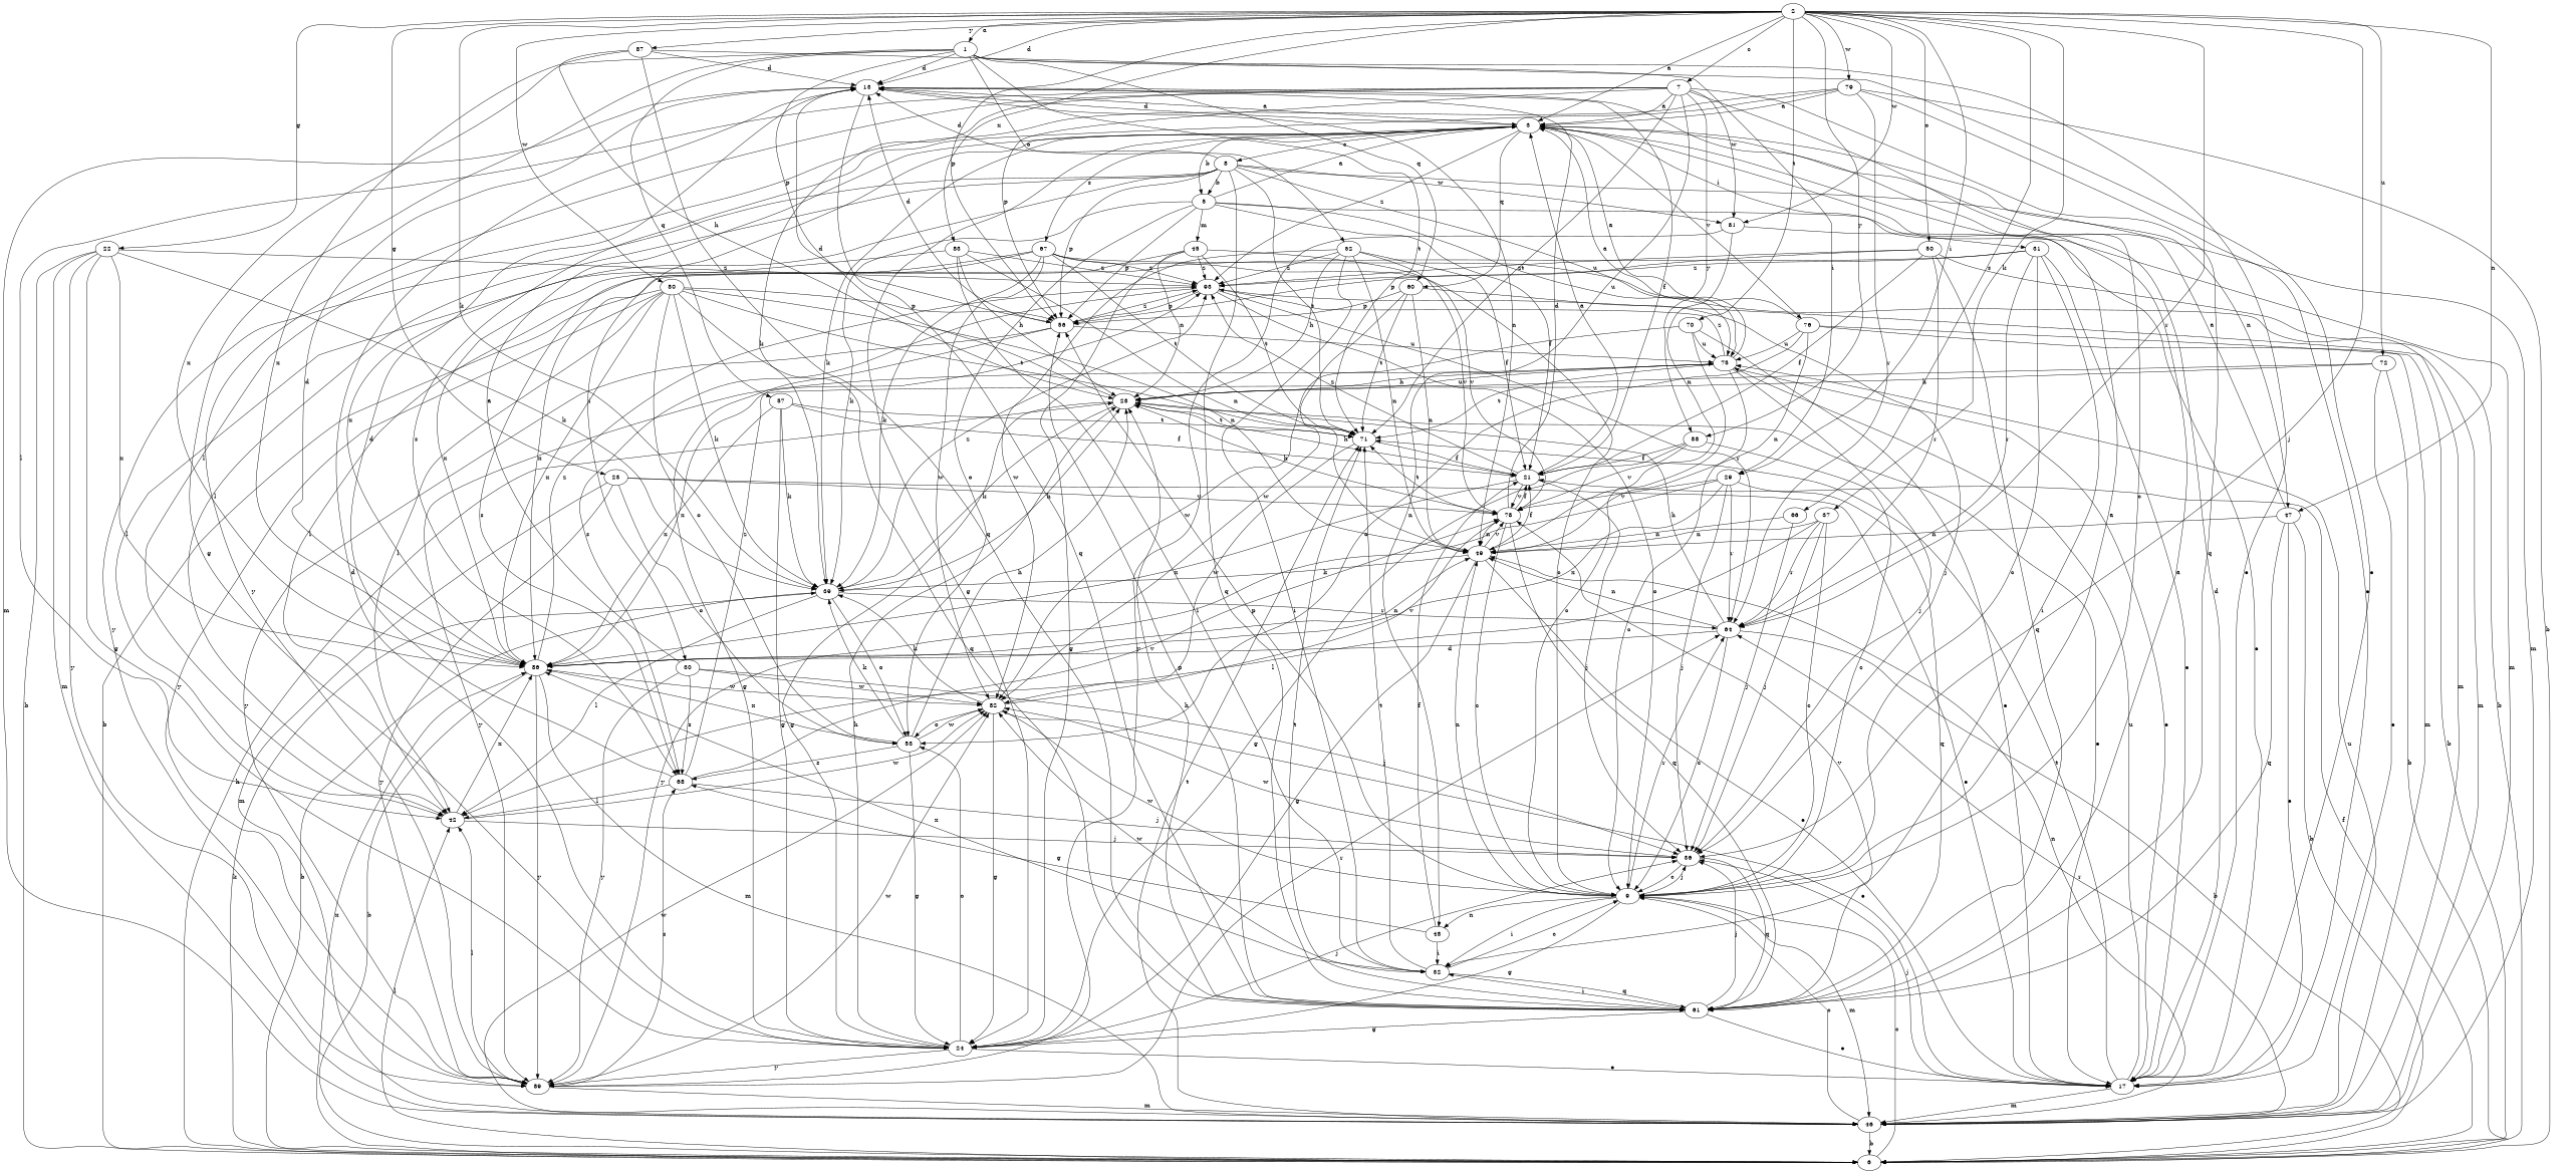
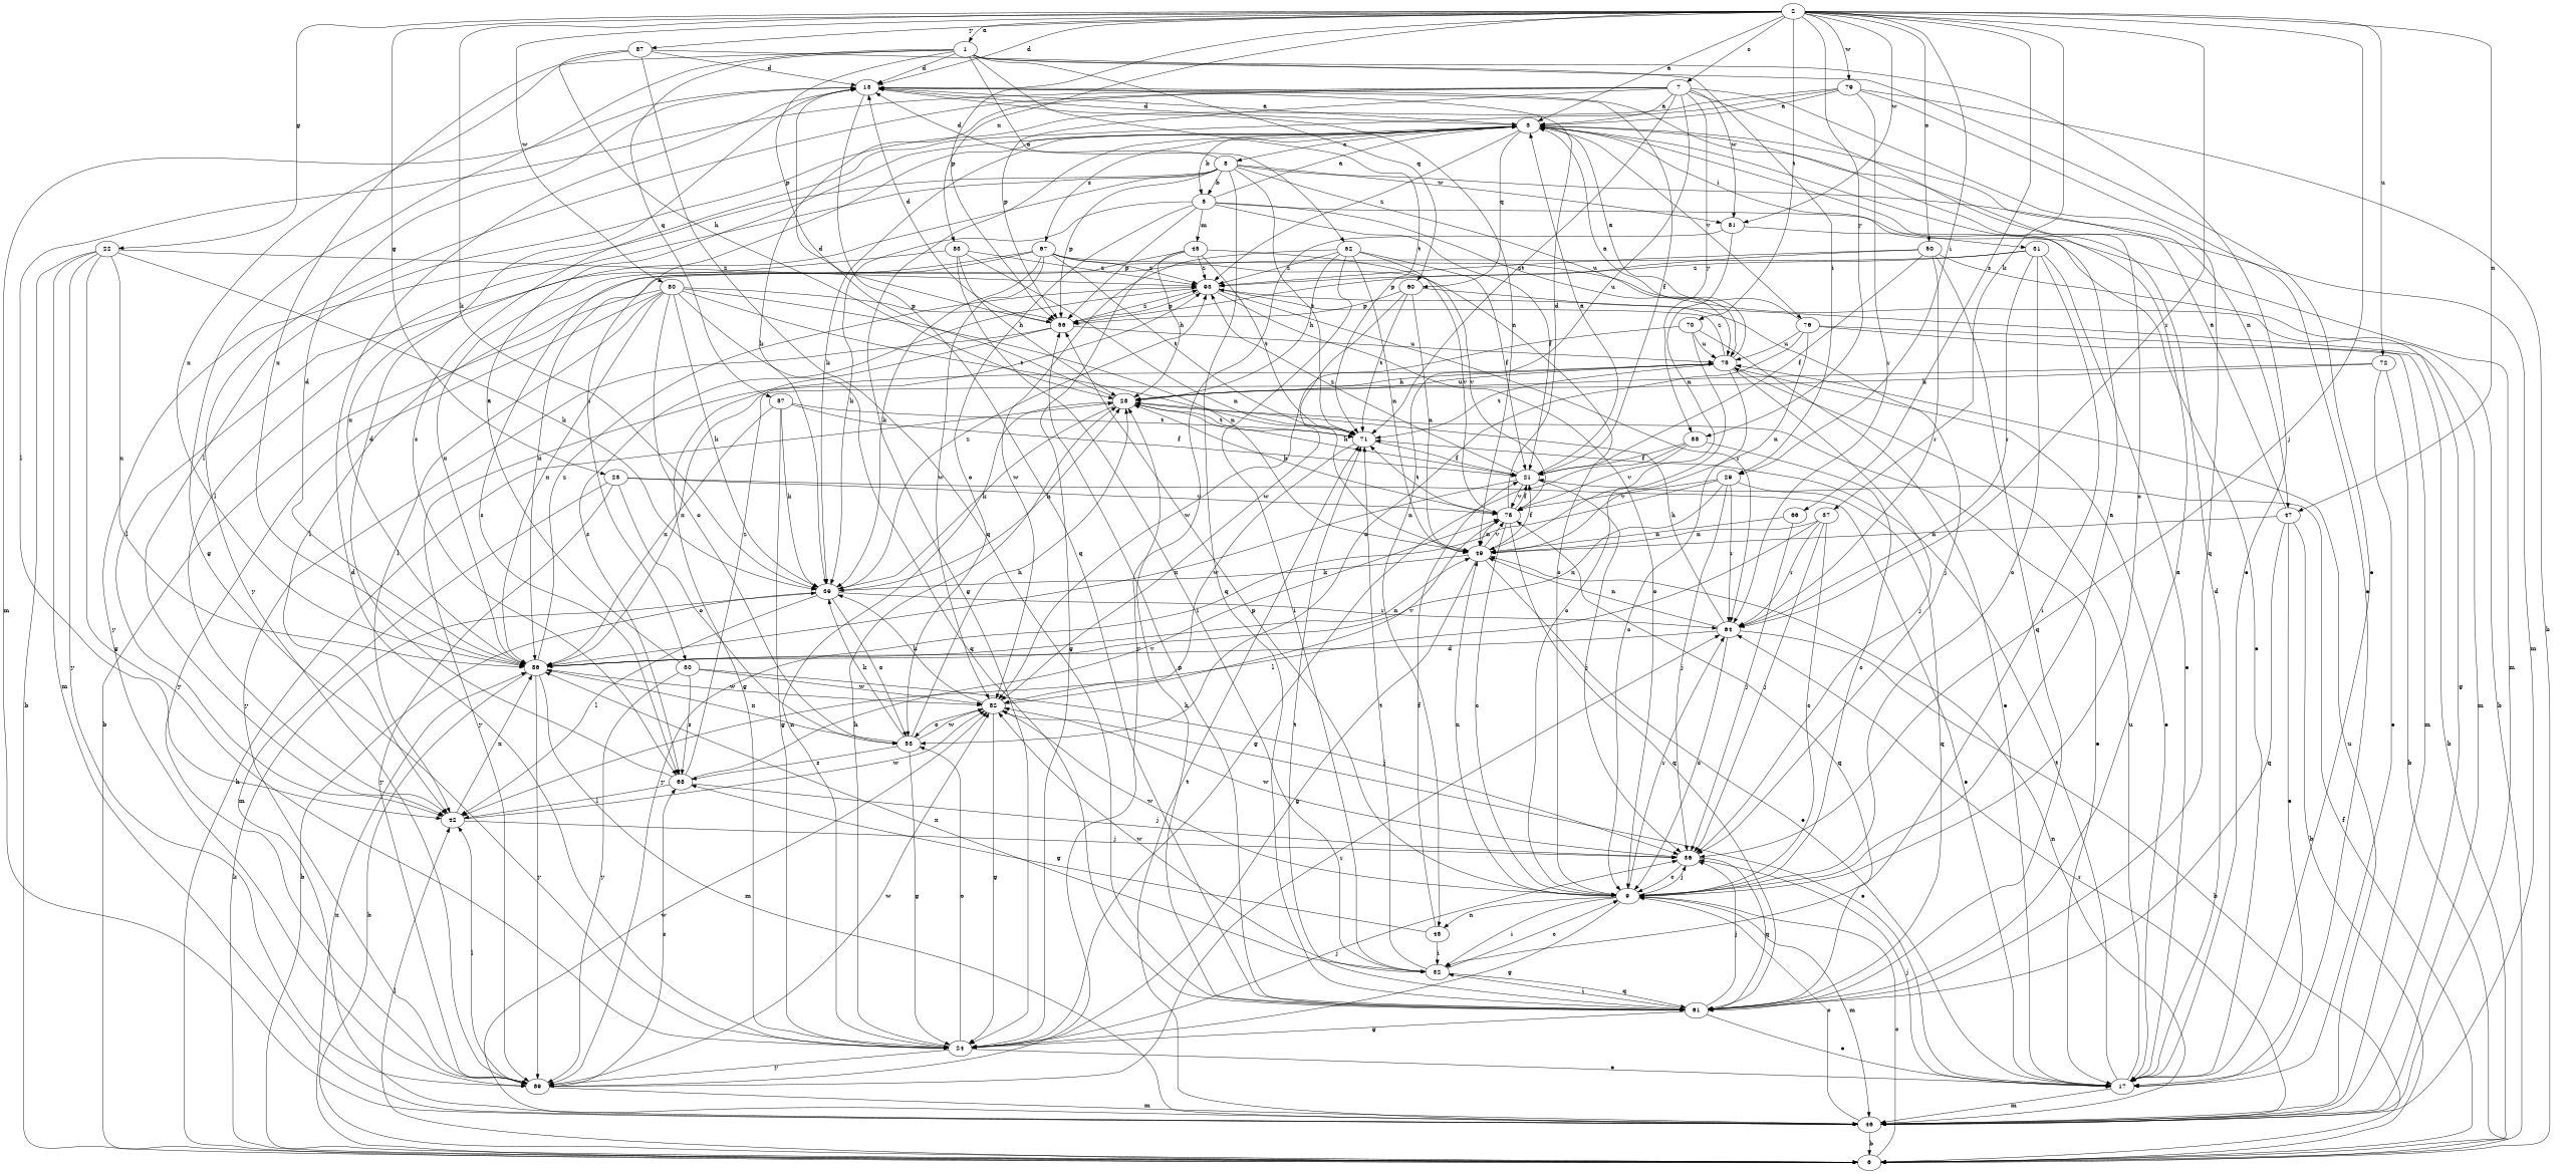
  strict digraph {
    n1 [label=2]
    1
    3
    7
    13
    22
    23
    29
    36
    37
    39
    47
    50
    56
    64
    66
    70
    72
    79
    80
    81
    83
    87
    88
    17
    24
    52
    57
    60
    71
    86
    5
    8
    30
    31
    67
    76
    93
    9
    42
    48
    61
    89
    21
    46
    49
    6
    53
    78
    82
    28
    75
    68
    32
    45
    n1 -> 1 [label=a]
    n1 -> 3 [label=a]
    n1 -> 7 [label=c]
    n1 -> 13 [label=d]
    n1 -> 22 [label=g]
    n1 -> 23 [label=g]
    n1 -> 29 [label=i]
    n1 -> 36 [label=j]
    n1 -> 37 [label=k]
    n1 -> 39 [label=k]
    n1 -> 47 [label=n]
    n1 -> 50 [label=o]
    n1 -> 56 [label=p]
    n1 -> 64 [label=r]
    n1 -> 66 [label=s]
    n1 -> 70 [label=t]
    n1 -> 72 [label=u]
    n1 -> 79 [label=w]
    n1 -> 80 [label=w]
    n1 -> 81 [label=w]
    n1 -> 83 [label=x]
    n1 -> 87 [label=y]
    n1 -> 88 [label=y]
    1 -> 13 [label=d]
    1 -> 29 [label=i]
    1 -> 56 [label=p]
    1 -> 17 [label=e]
    1 -> 24 [label=g]
    1 -> 52 [label=o]
    1 -> 57 [label=q]
    1 -> 60 [label=q]
    1 -> 71 [label=t]
    1 -> 86 [label=x]
    3 -> 13 [label=d]
    3 -> 39 [label=k]
    3 -> 47 [label=n]
    3 -> 24 [label=g]
    3 -> 60 [label=q]
    3 -> 5 [label=b]
    3 -> 8 [label=c]
    3 -> 30 [label=i]
    3 -> 31 [label=i]
    3 -> 67 [label=s]
    3 -> 76 [label=v]
    3 -> 93 [label=z]
    7 -> 3 [label=a]
    7 -> 39 [label=k]
    7 -> 56 [label=p]
    7 -> 81 [label=w]
    7 -> 88 [label=y]
    7 -> 71 [label=t]
    7 -> 9 [label=c]
    7 -> 42 [label=l]
    7 -> 48 [label=n]
    7 -> 61 [label=q]
    7 -> 89 [label=y]
    13 -> 3 [label=a]
    13 -> 61 [label=q]
    13 -> 21 [label=f]
    13 -> 46 [label=m]
    13 -> 49 [label=n]
    22 -> 39 [label=k]
    22 -> 24 [label=g]
    22 -> 86 [label=x]
    22 -> 93 [label=z]
    22 -> 89 [label=y]
    22 -> 46 [label=m]
    22 -> 6 [label=b]
    23 -> 17 [label=e]
    23 -> 89 [label=y]
    23 -> 46 [label=m]
    23 -> 53 [label=o]
    23 -> 78 [label=v]
    29 -> 36 [label=j]
    29 -> 64 [label=r]
    29 -> 86 [label=x]
    29 -> 61 [label=q]
    29 -> 89 [label=y]
    29 -> 78 [label=v]
    36 -> 9 [label=c]
    36 -> 61 [label=q]
    36 -> 82 [label=w]
    37 -> 36 [label=j]
    37 -> 64 [label=r]
    37 -> 9 [label=c]
    37 -> 42 [label=l]
    37 -> 49 [label=n]
    39 -> 64 [label=r]
    39 -> 93 [label=z]
    39 -> 42 [label=l]
    39 -> 6 [label=b]
    39 -> 53 [label=o]
    39 -> 28 [label=h]
    47 -> 3 [label=a]
    47 -> 17 [label=e]
    47 -> 61 [label=q]
    47 -> 49 [label=n]
    47 -> 6 [label=b]
    50 -> 56 [label=p]
    50 -> 64 [label=r]
    50 -> 93 [label=z]
    50 -> 61 [label=q]
    50 -> 21 [label=f]
    50 -> 6 [label=b]
    56 -> 13 [label=d]
    56 -> 24 [label=g]
    56 -> 93 [label=z]
    56 -> 89 [label=y]
    56 -> 75 [label=u]
    64 -> 86 [label=d]
    64 -> 9 [label=c]
    64 -> 49 [label=n]
    64 -> 6 [label=b]
    64 -> 28 [label=h]
    66 -> 36 [label=j]
    66 -> 49 [label=n]
    70 -> 17 [label=e]
    70 -> 9 [label=c]
    70 -> 82 [label=w]
    70 -> 75 [label=u]
    72 -> 17 [label=e]
    72 -> 86 [label=x]
    72 -> 6 [label=b]
    72 -> 28 [label=h]
    79 -> 3 [label=a]
    79 -> 64 [label=r]
    79 -> 17 [label=e]
    79 -> 42 [label=l]
    79 -> 6 [label=b]
    79 -> 68 [label=s]
    80 -> 39 [label=k]
    80 -> 56 [label=p]
    80 -> 71 [label=t]
    80 -> 86 [label=x]
    80 -> 42 [label=l]
    80 -> 61 [label=q]
    80 -> 89 [label=y]
    80 -> 49 [label=n]
    80 -> 6 [label=b]
    80 -> 53 [label=o]
    81 -> 17 [label=e]
    81 -> 89 [label=y]
    81 -> 49 [label=n]
    83 -> 93 [label=z]
    83 -> 42 [label=l]
    83 -> 49 [label=n]
    83 -> 28 [label=h]
    83 -> 32 [label=i]
    87 -> 13 [label=d]
    87 -> 17 [label=e]
    87 -> 86 [label=x]
    87 -> 61 [label=q]
    87 -> 28 [label=h]
    88 -> 24 [label=g]
    88 -> 9 [label=c]
    88 -> 21 [label=f]
    88 -> 78 [label=v]
    17 -> 13 [label=d]
    17 -> 36 [label=j]
    17 -> 71 [label=t]
    17 -> 46 [label=m]
    17 -> 75 [label=u]
    24 -> 13 [label=d]
    24 -> 36 [label=j]
    24 -> 17 [label=e]
    24 -> 89 [label=y]
    24 -> 53 [label=o]
    24 -> 28 [label=h]
    52 -> 93 [label=z]
    52 -> 21 [label=f]
    52 -> 49 [label=n]
    52 -> 78 [label=v]
    52 -> 82 [label=w]
    52 -> 28 [label=h]
    52 -> 32 [label=i]
    57 -> 39 [label=k]
    57 -> 24 [label=g]
    57 -> 71 [label=t]
    57 -> 86 [label=x]
    57 -> 21 [label=f]
    60 -> 36 [label=j]
    60 -> 56 [label=p]
    60 -> 71 [label=t]
    60 -> 49 [label=n]
    60 -> 82 [label=w]
    71 -> 21 [label=f]
    71 -> 82 [label=w]
    86 -> 13 [label=d]
    86 -> 93 [label=z]
    86 -> 89 [label=y]
    86 -> 46 [label=m]
    86 -> 49 [label=n]
    86 -> 6 [label=b]
    86 -> 82 [label=w]
    5 -> 3 [label=a]
    5 -> 39 [label=k]
    5 -> 56 [label=p]
    5 -> 21 [label=f]
    5 -> 46 [label=m]
    5 -> 53 [label=o]
    5 -> 75 [label=u]
    5 -> 45 [label=m]
    8 -> 13 [label=d]
    8 -> 56 [label=p]
    8 -> 81 [label=w]
    8 -> 71 [label=t]
    8 -> 86 [label=x]
    8 -> 5 [label=b]
    8 -> 42 [label=l]
    8 -> 61 [label=q]
    8 -> 89 [label=y]
    8 -> 46 [label=m]
    8 -> 75 [label=u]
    30 -> 3 [label=a]
    30 -> 36 [label=j]
    30 -> 89 [label=y]
    30 -> 82 [label=w]
    30 -> 68 [label=s]
    31 -> 64 [label=r]
    31 -> 17 [label=e]
    31 -> 86 [label=x]
    31 -> 93 [label=z]
    31 -> 9 [label=c]
    31 -> 32 [label=i]
    67 -> 39 [label=k]
    67 -> 71 [label=t]
    67 -> 86 [label=x]
    67 -> 93 [label=z]
    67 -> 9 [label=c]
-   67 -> 46 [label=m]
+   67 -> 46 [label=g]
    67 -> 82 [label=w]
    67 -> 68 [label=s]
    76 -> 3 [label=a]
    76 -> 46 [label=m]
    76 -> 49 [label=n]
    76 -> 6 [label=b]
    76 -> 53 [label=o]
    76 -> 75 [label=u]
    93 -> 56 [label=p]
    93 -> 64 [label=r]
    93 -> 9 [label=o]
    93 -> 46 [label=m]
    93 -> 68 [label=s]
    9 -> 3 [label=a]
    9 -> 36 [label=j]
    9 -> 56 [label=p]
    9 -> 64 [label=r]
    9 -> 24 [label=g]
    9 -> 48 [label=n]
    9 -> 46 [label=m]
    9 -> 49 [label=n]
    9 -> 82 [label=w]
    9 -> 32 [label=i]
    42 -> 36 [label=j]
    42 -> 86 [label=x]
    42 -> 82 [label=w]
    48 -> 21 [label=f]
    48 -> 68 [label=g]
    48 -> 32 [label=i]
    61 -> 3 [label=a]
    61 -> 36 [label=j]
    61 -> 56 [label=p]
    61 -> 17 [label=e]
    61 -> 24 [label=g]
    61 -> 71 [label=t]
-   61 -> 78 [label=v]
+   61 -> 78 [label=q]
    61 -> 28 [label=h]
    61 -> 32 [label=i]
    89 -> 64 [label=r]
    89 -> 42 [label=l]
    89 -> 46 [label=m]
    89 -> 82 [label=w]
    89 -> 68 [label=s]
    21 -> 3 [label=a]
    21 -> 36 [label=j]
    21 -> 86 [label=x]
    21 -> 93 [label=z]
    21 -> 78 [label=v]
    21 -> 28 [label=h]
    46 -> 64 [label=r]
    46 -> 71 [label=t]
    46 -> 9 [label=c]
    46 -> 49 [label=n]
    46 -> 6 [label=b]
    46 -> 82 [label=w]
    46 -> 75 [label=u]
    49 -> 39 [label=k]
    49 -> 17 [label=e]
    49 -> 24 [label=g]
    49 -> 21 [label=f]
    49 -> 78 [label=v]
    6 -> 39 [label=k]
    6 -> 86 [label=x]
    6 -> 9 [label=c]
    6 -> 42 [label=l]
    6 -> 21 [label=f]
    6 -> 28 [label=h]
    53 -> 39 [label=k]
    53 -> 24 [label=g]
    53 -> 86 [label=x]
    53 -> 82 [label=w]
    53 -> 28 [label=h]
    53 -> 68 [label=s]
    78 -> 13 [label=d]
    78 -> 71 [label=t]
    78 -> 9 [label=c]
    78 -> 61 [label=q]
    78 -> 21 [label=f]
    78 -> 49 [label=n]
    78 -> 28 [label=h]
    82 -> 39 [label=k]
    82 -> 17 [label=e]
    82 -> 24 [label=g]
    82 -> 53 [label=o]
    82 -> 78 [label=v]
    28 -> 13 [label=d]
    28 -> 39 [label=k]
    28 -> 17 [label=e]
-   28 -> 24 [label=g]
+   28 -> 24 [label=n]
    28 -> 71 [label=t]
    28 -> 75 [label=u]
    75 -> 3 [label=a]
    75 -> 36 [label=j]
    75 -> 17 [label=e]
    75 -> 71 [label=t]
    75 -> 93 [label=z]
    75 -> 9 [label=c]
    75 -> 89 [label=y]
    75 -> 28 [label=h]
    68 -> 13 [label=d]
    68 -> 36 [label=j]
    68 -> 93 [label=z]
    68 -> 42 [label=l]
    68 -> 78 [label=v]
    32 -> 71 [label=t]
    32 -> 86 [label=x]
    32 -> 9 [label=c]
    32 -> 61 [label=q]
    32 -> 82 [label=w]
    45 -> 24 [label=g]
    45 -> 71 [label=t]
    45 -> 93 [label=z]
    45 -> 42 [label=l]
    45 -> 78 [label=v]
-   45 -> 28 [label=n]
+   45 -> 28 [label=h]
  }
